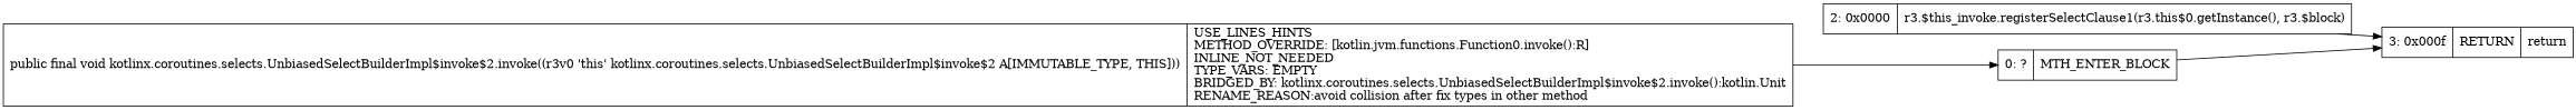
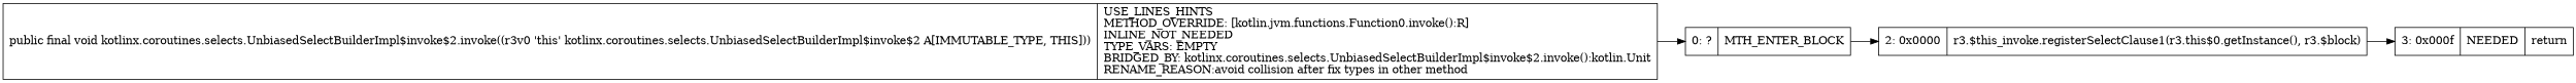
  digraph {
    rankdir=LR
    node [shape=record]
    n1 [label="{0\:\ ?|MTH_ENTER_BLOCK\l}"]
    n2 [label="{2\:\ 0x0000|r3.$this_invoke.registerSelectClause1(r3.this$0.getInstance(), r3.$block)\l}"]
-   n3 [label="{3\:\ 0x000f|RETURN\l|return\l}"]
+   n3 [label="{3\:\ 0x000f|NEEDED\l|return\l}"]
    n4 [label="{public final void kotlinx.coroutines.selects.UnbiasedSelectBuilderImpl$invoke$2.invoke((r3v0 'this' kotlinx.coroutines.selects.UnbiasedSelectBuilderImpl$invoke$2 A[IMMUTABLE_TYPE, THIS]))  | USE_LINES_HINTS\lMETHOD_OVERRIDE: [kotlin.jvm.functions.Function0.invoke():R]\lINLINE_NOT_NEEDED\lTYPE_VARS: EMPTY\lBRIDGED_BY: kotlinx.coroutines.selects.UnbiasedSelectBuilderImpl$invoke$2.invoke():kotlin.Unit\lRENAME_REASON:avoid collision after fix types in other method\l}"]
-   n1 -> n3
+   n1 -> n2
    n2 -> n3
    n4 -> n1
  }
